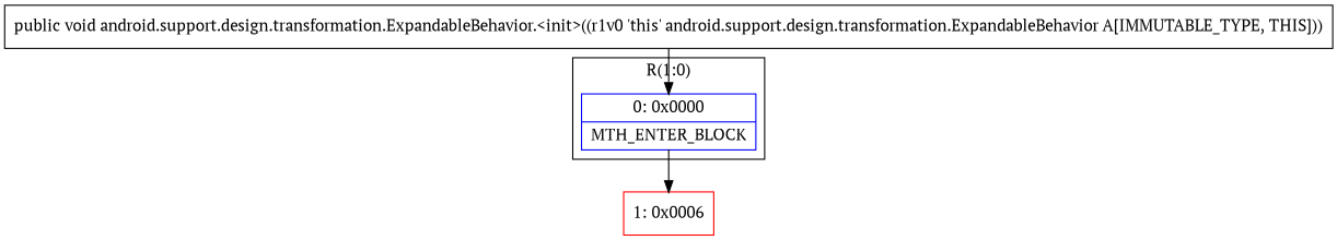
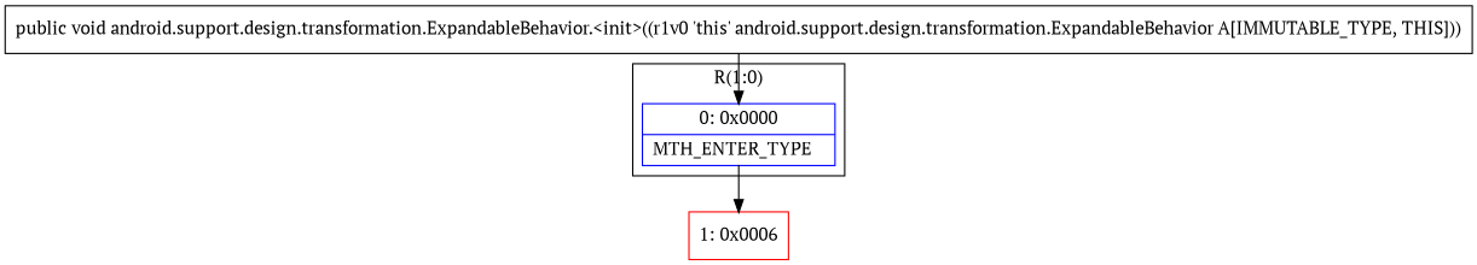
  digraph {
    fontname="PT Serif"
    node [shape=record fontname="PT Serif"]
    edge [fontname="PT Serif"]
-   n1 [color=blue label="{0\:\ 0x0000|MTH_ENTER_BLOCK\l}"]
+   n1 [color=blue label="{0\:\ 0x0000|MTH_ENTER_TYPE\l}"]
    n2 [color=red label="{1\:\ 0x0006}"]
    n3 [label="{public void android.support.design.transformation.ExpandableBehavior.\<init\>((r1v0 'this' android.support.design.transformation.ExpandableBehavior A[IMMUTABLE_TYPE, THIS])) }"]
    subgraph cluster_1 {
      label="R(1:0)"
      n1
    }
    n1 -> n2
    n3 -> n1
  }
